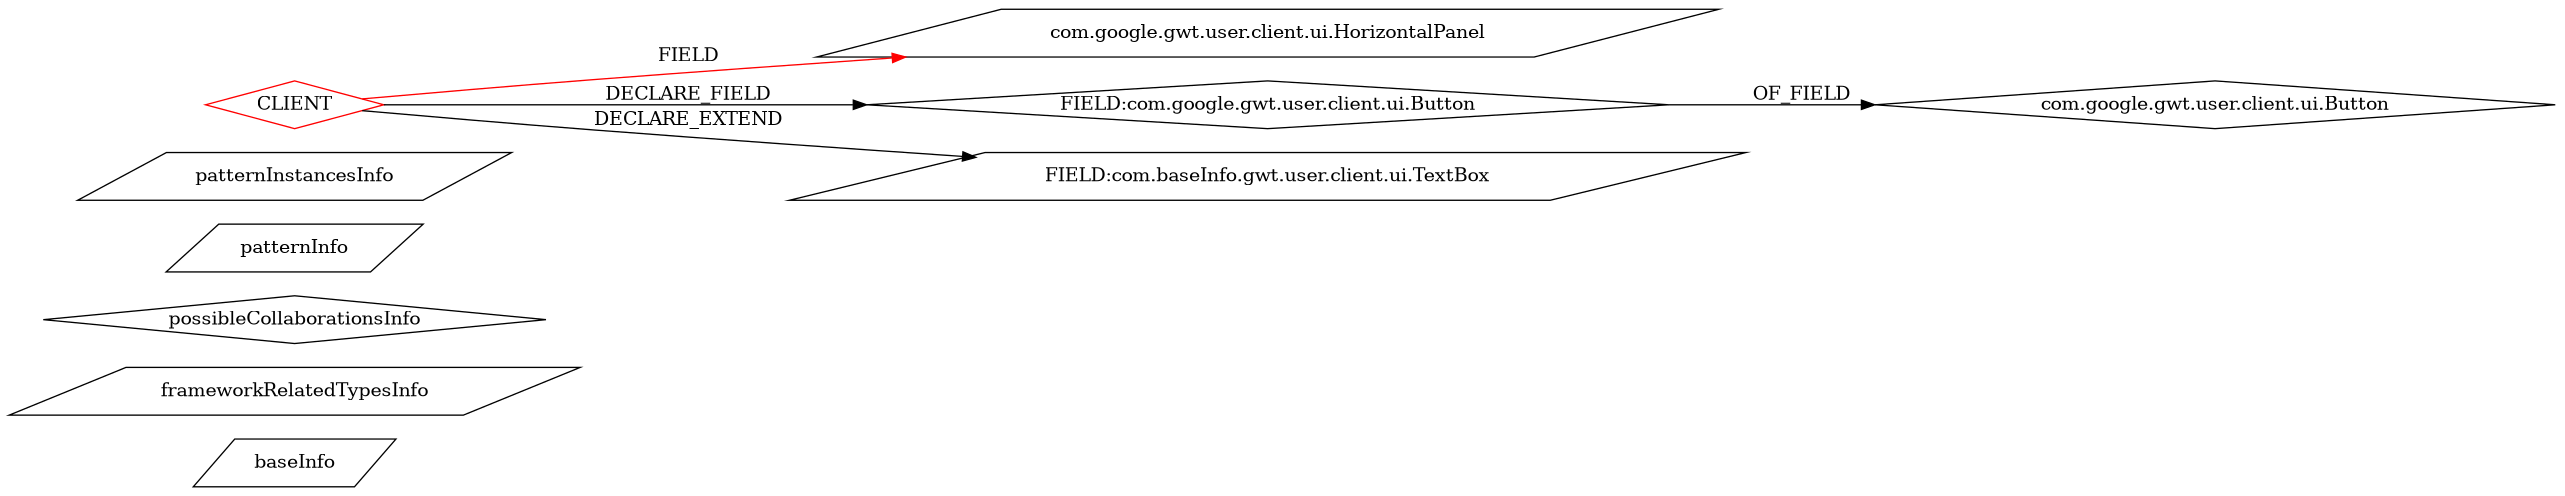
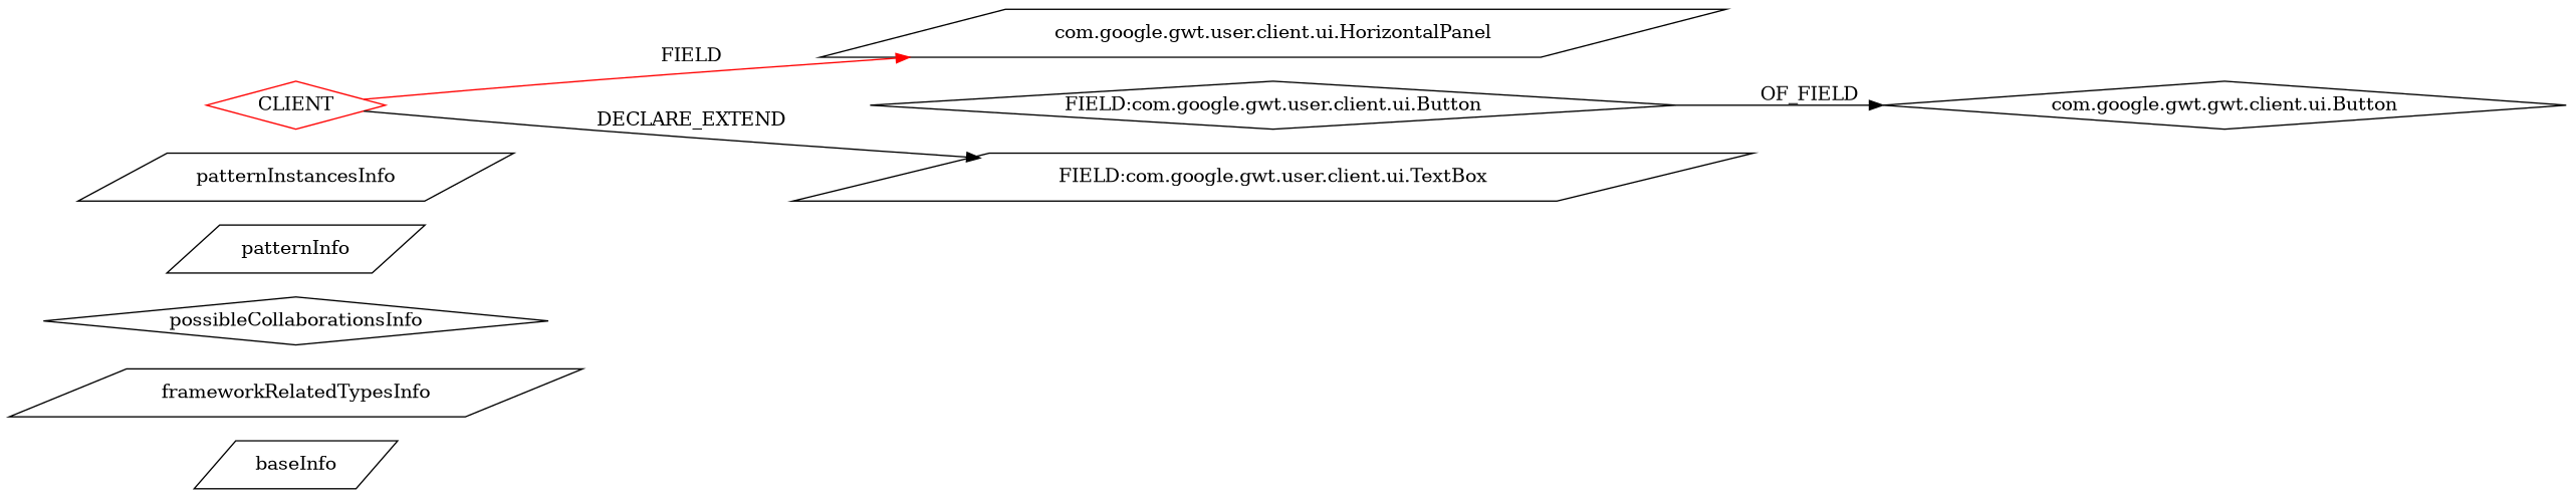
  digraph {
    rankdir=LR
    node [shape=parallelogram]
    baseInfo [category=pattern graphId=244 isAnonymous=false possibleRelation=false]
    frameworkRelatedTypesInfo [0="com.google.gwt.user.client.ui.HorizontalPanel"]
    possibleCollaborationsInfo [shape=diamond]
    patternInfo [frequency=2.0 patternRootClient=0]
    patternInstancesInfo [0="xephoid-YS~/xephoid-YS/YS-master/src/com/ionmarkgames/ys/client/ui/NameInqueryPanel.java~NameInqueryPanel~4700" 1="lptr-csopibeszi~/lptr-csopibeszi/csopibeszi-master/src/main/java/hu/lptr/test/gae/csopibeszi/client/ui/MessageForm.java~MessageForm~3637"]
    n6 [isFrameworkType=false label="com.google.gwt.user.client.ui.HorizontalPanel" vertexType=FRAMEWORK_CLASS_TYPE]
    n7 [color=red isFrameworkType=false label=CLIENT shape=diamond vertexType=ROOT_CLIENT_CLASS_DECLARATION]
    n8 [isFrameworkType=false label="FIELD:com.google.gwt.user.client.ui.Button" shape=diamond vertexType=FIELD_DECLARATION]
-   n9 [isFrameworkType=false label="FIELD:com.baseInfo.gwt.user.client.ui.TextBox" vertexType=FIELD_DECLARATION]
-   n10 [isFrameworkType=false label="com.google.gwt.user.client.ui.Button" shape=diamond vertexType=FRAMEWORK_CLASS_TYPE]
+   n9 [isFrameworkType=false label="FIELD:com.google.gwt.user.client.ui.TextBox" vertexType=FIELD_DECLARATION]
+   n10 [isFrameworkType=false label="com.google.gwt.gwt.client.ui.Button" shape=diamond vertexType=FRAMEWORK_CLASS_TYPE]
    n7 -> n6 [color=red label=FIELD]
-   n7 -> n8 [label=DECLARE_FIELD]
    n7 -> n9 [label=DECLARE_EXTEND]
    n8 -> n10 [label=OF_FIELD]
  }
